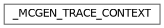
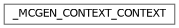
  digraph {
    rankdir=LR
-   n1 [color=grey40 fillcolor=white fontname=Helvetica fontsize=10 height=0.2 label=_MCGEN_TRACE_CONTEXT shape=box style=filled width=0.4]
+   n1 [color=grey40 fillcolor=white fontname=Helvetica fontsize=10 height=0.2 label=_MCGEN_CONTEXT_CONTEXT shape=box style=filled width=0.4]
  }
